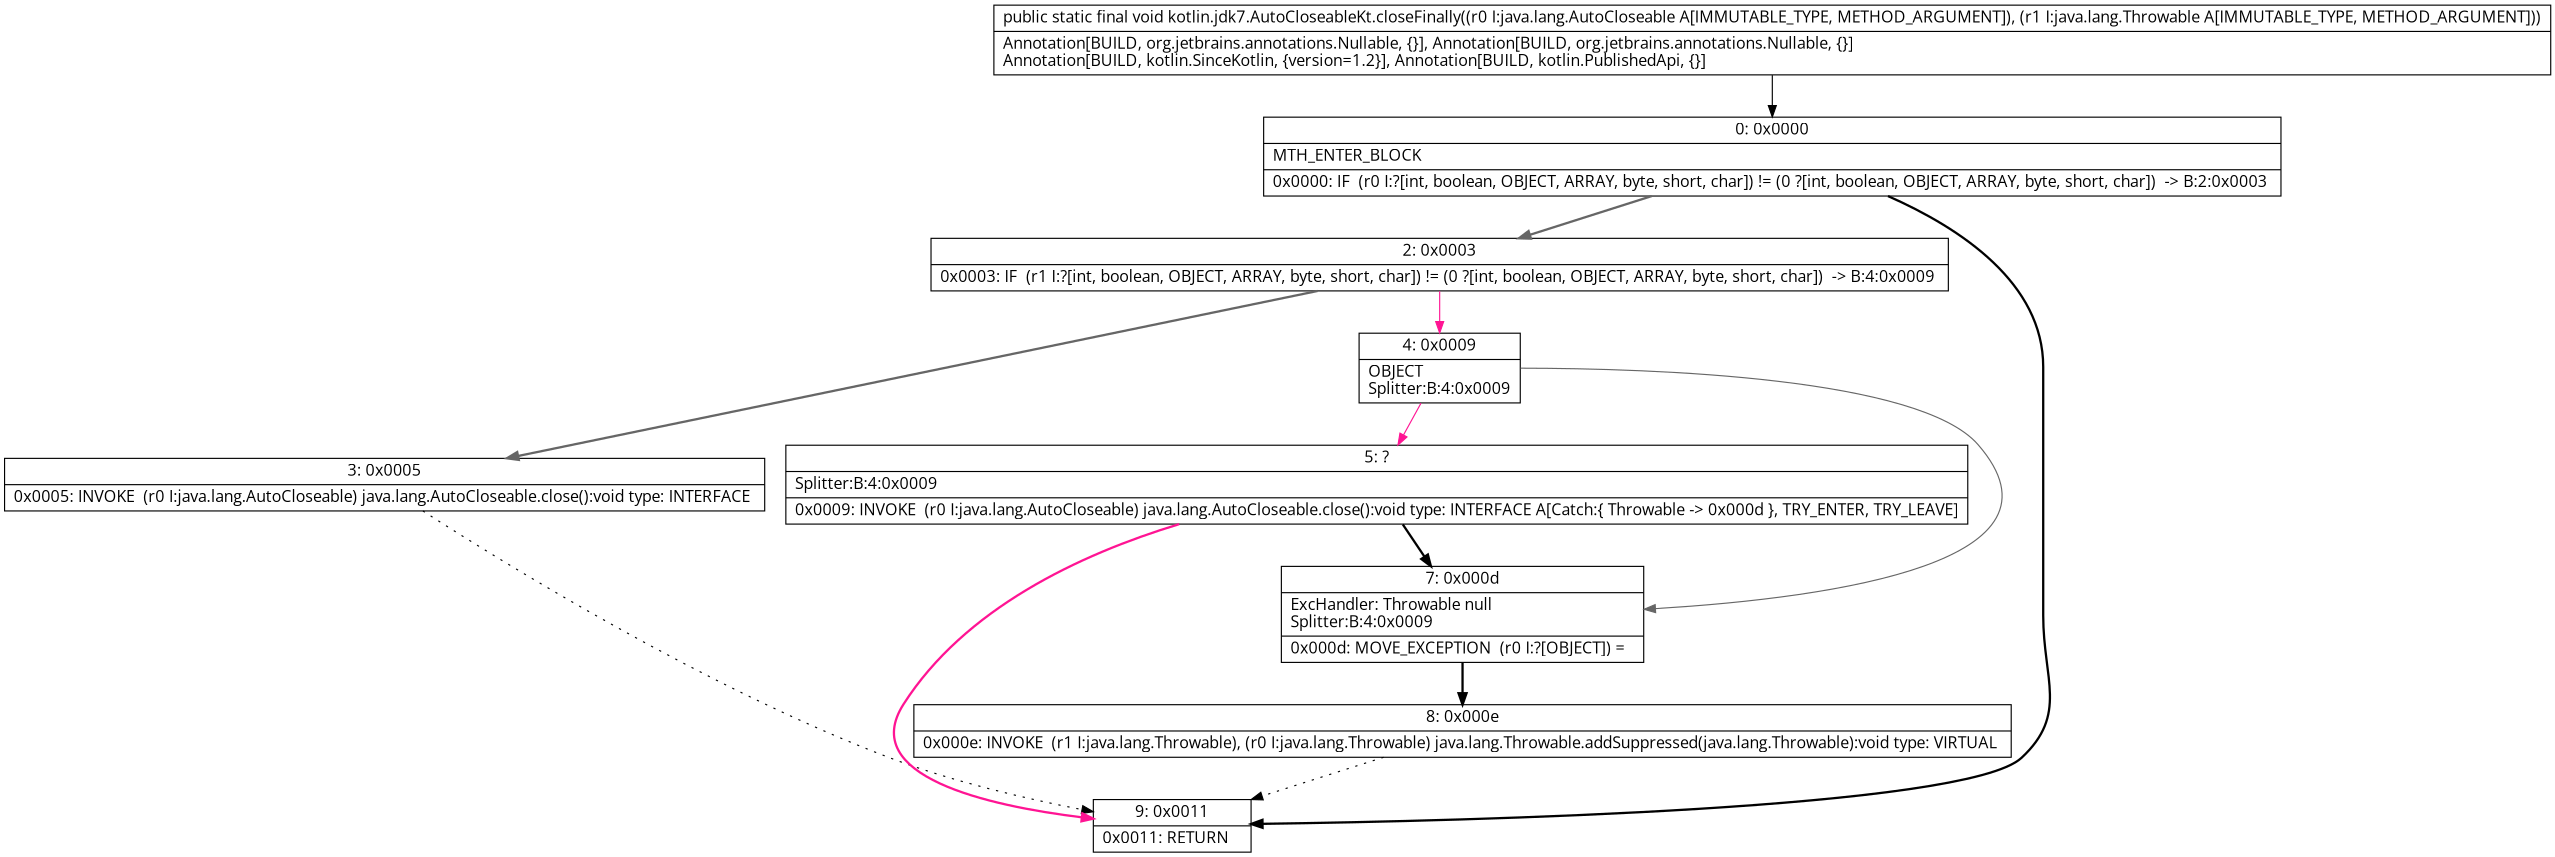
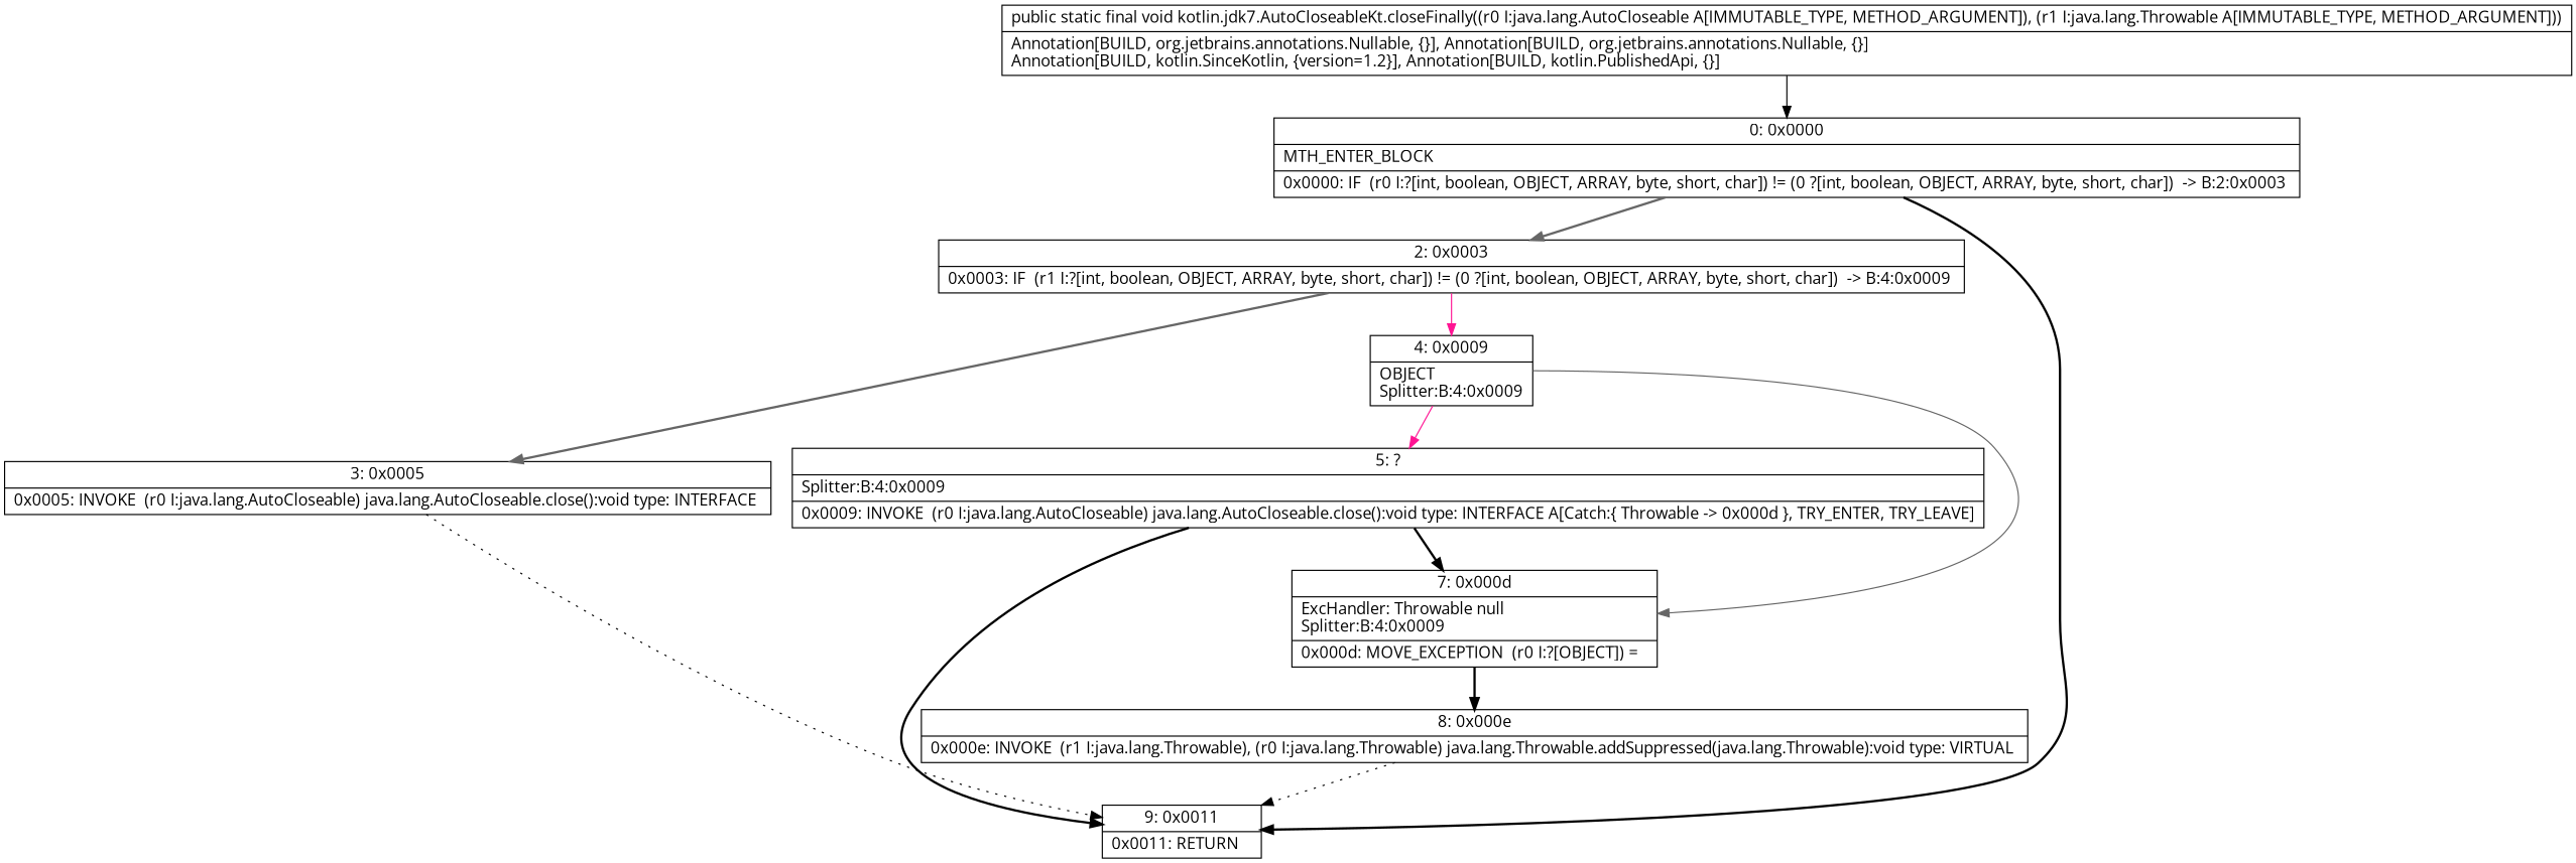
  digraph {
    fontname="Open Sans"
    node [fontname="Open Sans" shape=record]
    edge [color=black fontname="Open Sans" style=bold]
    n1 [label="{0\:\ 0x0000|MTH_ENTER_BLOCK\l|0x0000: IF  (r0 I:?[int, boolean, OBJECT, ARRAY, byte, short, char]) != (0 ?[int, boolean, OBJECT, ARRAY, byte, short, char])  \-\> B:2:0x0003 \l}"]
    n2 [label="{2\:\ 0x0003|0x0003: IF  (r1 I:?[int, boolean, OBJECT, ARRAY, byte, short, char]) != (0 ?[int, boolean, OBJECT, ARRAY, byte, short, char])  \-\> B:4:0x0009 \l}"]
    n3 [label="{9\:\ 0x0011|0x0011: RETURN   \l}"]
    n4 [label="{3\:\ 0x0005|0x0005: INVOKE  (r0 I:java.lang.AutoCloseable) java.lang.AutoCloseable.close():void type: INTERFACE \l}"]
    n5 [label="{4\:\ 0x0009|OBJECT\lSplitter:B:4:0x0009\l}"]
    n6 [label="{5\:\ ?|Splitter:B:4:0x0009\l|0x0009: INVOKE  (r0 I:java.lang.AutoCloseable) java.lang.AutoCloseable.close():void type: INTERFACE A[Catch:\{ Throwable \-\> 0x000d \}, TRY_ENTER, TRY_LEAVE]\l}"]
    n7 [label="{7\:\ 0x000d|ExcHandler: Throwable null\lSplitter:B:4:0x0009\l|0x000d: MOVE_EXCEPTION  (r0 I:?[OBJECT]) =  \l}"]
    n8 [label="{8\:\ 0x000e|0x000e: INVOKE  (r1 I:java.lang.Throwable), (r0 I:java.lang.Throwable) java.lang.Throwable.addSuppressed(java.lang.Throwable):void type: VIRTUAL \l}"]
    n9 [label="{public static final void kotlin.jdk7.AutoCloseableKt.closeFinally((r0 I:java.lang.AutoCloseable A[IMMUTABLE_TYPE, METHOD_ARGUMENT]), (r1 I:java.lang.Throwable A[IMMUTABLE_TYPE, METHOD_ARGUMENT]))  | Annotation[BUILD, org.jetbrains.annotations.Nullable, \{\}], Annotation[BUILD, org.jetbrains.annotations.Nullable, \{\}]\lAnnotation[BUILD, kotlin.SinceKotlin, \{version=1.2\}], Annotation[BUILD, kotlin.PublishedApi, \{\}]\l}"]
    n1 -> n2 [color=gray40]
    n1 -> n3
    n2 -> n4 [color=gray40]
    n2 -> n5 [color=deeppink style=solid]
    n4 -> n3 [style=dotted]
    n5 -> n6 [color=deeppink style=solid]
    n5 -> n7 [color=gray40 style=solid]
-   n6 -> n3 [color=deeppink]
+   n6 -> n3
    n6 -> n7
    n7 -> n8
    n8 -> n3 [style=dotted]
    n9 -> n1 [style=solid]
  }
